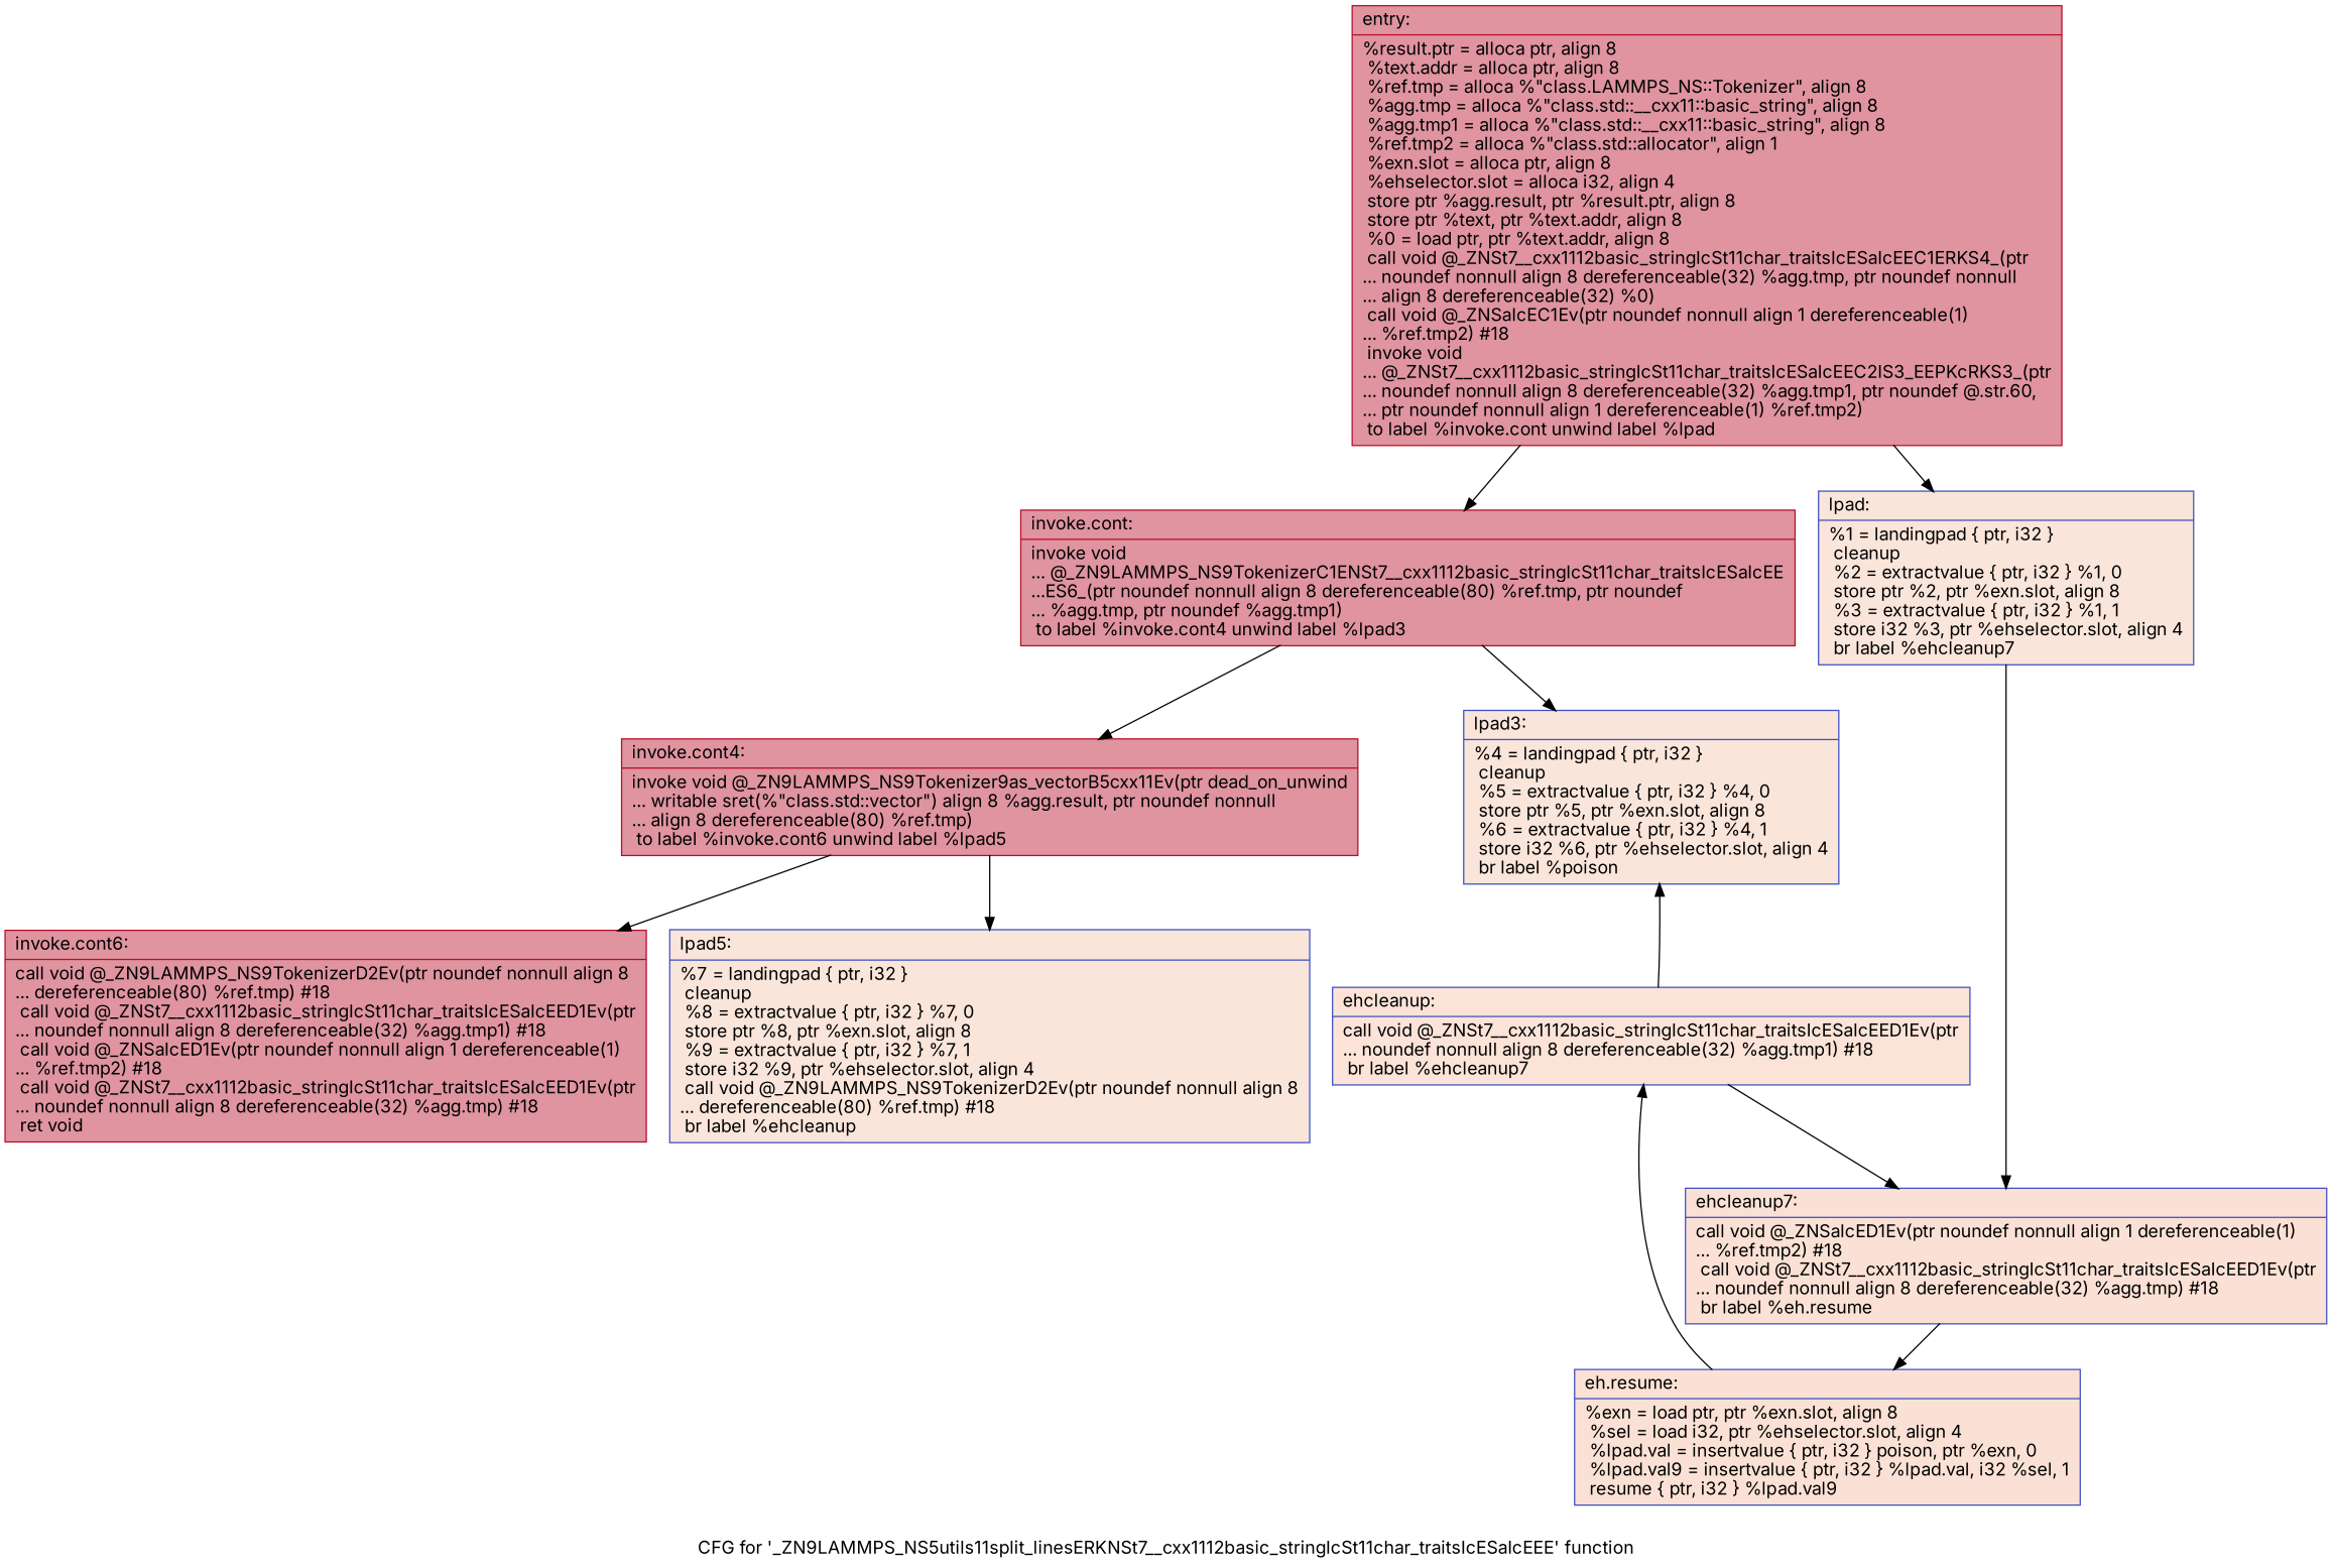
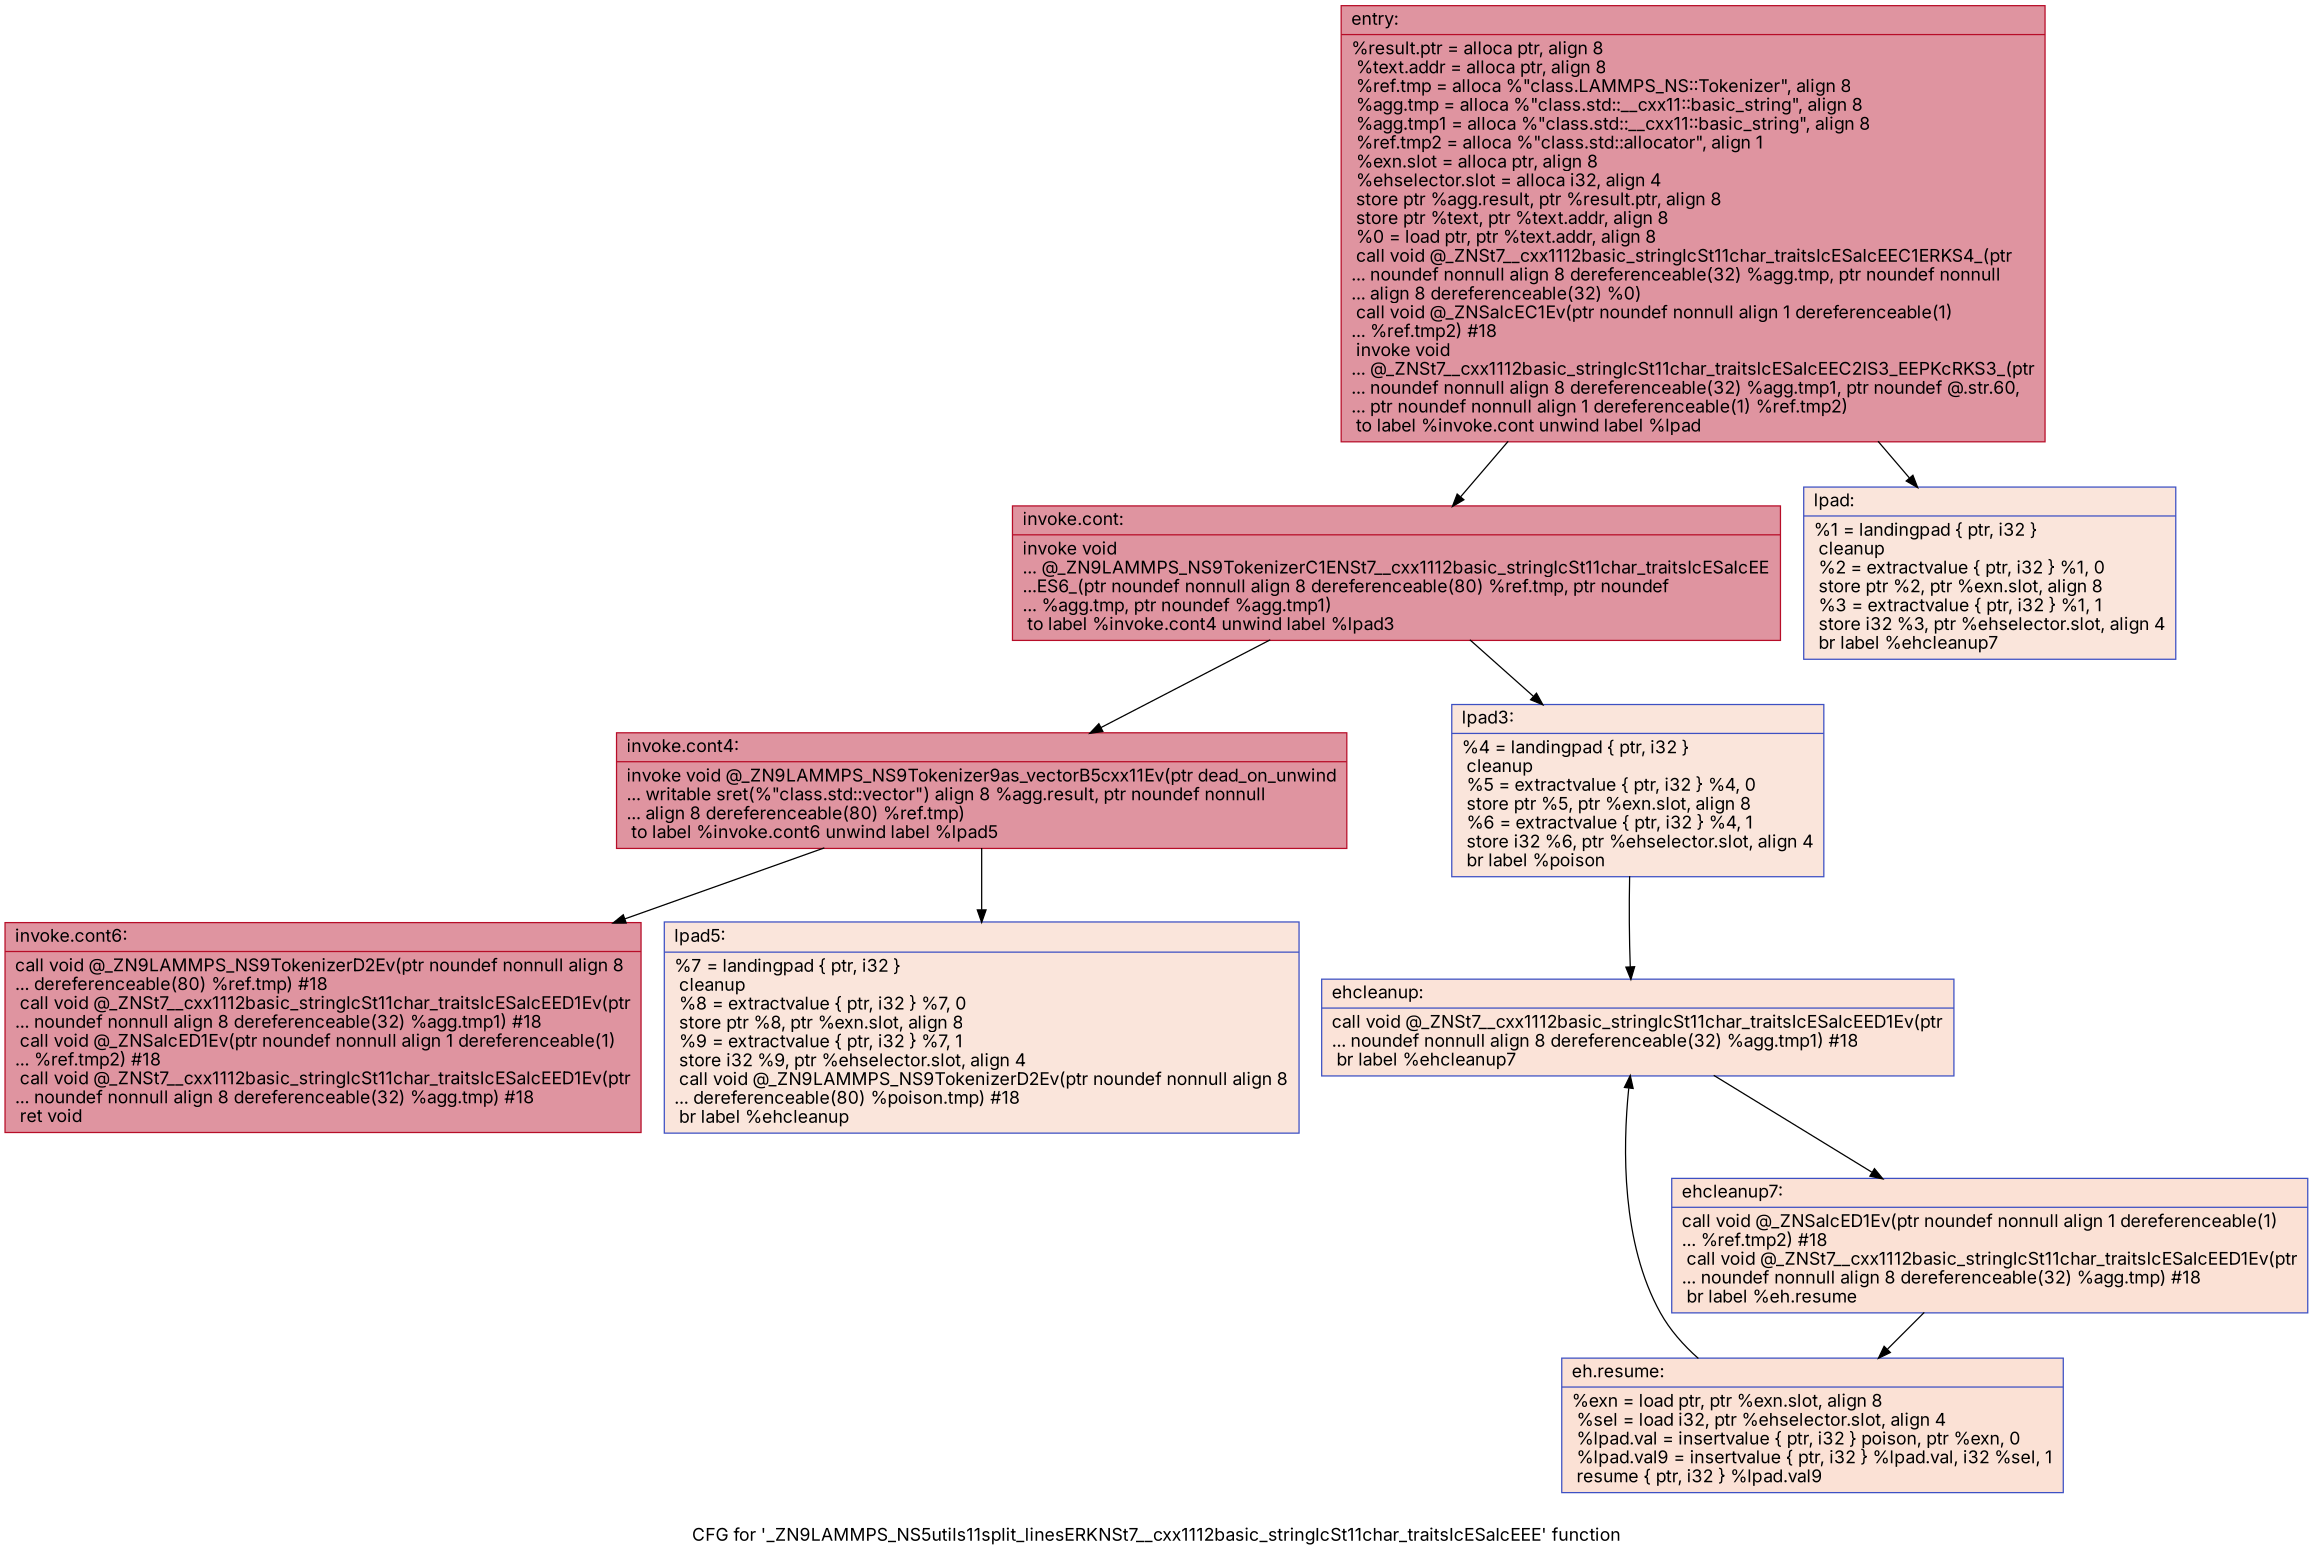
  digraph {
    fontname=Inter
    label="CFG for '_ZN9LAMMPS_NS5utils11split_linesERKNSt7__cxx1112basic_stringIcSt11char_traitsIcESaIcEEE' function"
    node [color="#3d50c3ff" fillcolor="#b70d2870" fontname=Inter shape=record style=filled]
    edge [fontname=Inter]
    n1 [color="#b70d28ff" label="{entry:\l|  %result.ptr = alloca ptr, align 8\l  %text.addr = alloca ptr, align 8\l  %ref.tmp = alloca %\"class.LAMMPS_NS::Tokenizer\", align 8\l  %agg.tmp = alloca %\"class.std::__cxx11::basic_string\", align 8\l  %agg.tmp1 = alloca %\"class.std::__cxx11::basic_string\", align 8\l  %ref.tmp2 = alloca %\"class.std::allocator\", align 1\l  %exn.slot = alloca ptr, align 8\l  %ehselector.slot = alloca i32, align 4\l  store ptr %agg.result, ptr %result.ptr, align 8\l  store ptr %text, ptr %text.addr, align 8\l  %0 = load ptr, ptr %text.addr, align 8\l  call void @_ZNSt7__cxx1112basic_stringIcSt11char_traitsIcESaIcEEC1ERKS4_(ptr\l... noundef nonnull align 8 dereferenceable(32) %agg.tmp, ptr noundef nonnull\l... align 8 dereferenceable(32) %0)\l  call void @_ZNSaIcEC1Ev(ptr noundef nonnull align 1 dereferenceable(1)\l... %ref.tmp2) #18\l  invoke void\l... @_ZNSt7__cxx1112basic_stringIcSt11char_traitsIcESaIcEEC2IS3_EEPKcRKS3_(ptr\l... noundef nonnull align 8 dereferenceable(32) %agg.tmp1, ptr noundef @.str.60,\l... ptr noundef nonnull align 1 dereferenceable(1) %ref.tmp2)\l          to label %invoke.cont unwind label %lpad\l}"]
    n2 [color="#b70d28ff" label="{invoke.cont:\l|  invoke void\l... @_ZN9LAMMPS_NS9TokenizerC1ENSt7__cxx1112basic_stringIcSt11char_traitsIcESaIcEE\l...ES6_(ptr noundef nonnull align 8 dereferenceable(80) %ref.tmp, ptr noundef\l... %agg.tmp, ptr noundef %agg.tmp1)\l          to label %invoke.cont4 unwind label %lpad3\l}"]
    n3 [fillcolor="#f4c5ad70" label="{lpad:\l|  %1 = landingpad \{ ptr, i32 \}\l          cleanup\l  %2 = extractvalue \{ ptr, i32 \} %1, 0\l  store ptr %2, ptr %exn.slot, align 8\l  %3 = extractvalue \{ ptr, i32 \} %1, 1\l  store i32 %3, ptr %ehselector.slot, align 4\l  br label %ehcleanup7\l}"]
    n4 [color="#b70d28ff" label="{invoke.cont4:\l|  invoke void @_ZN9LAMMPS_NS9Tokenizer9as_vectorB5cxx11Ev(ptr dead_on_unwind\l... writable sret(%\"class.std::vector\") align 8 %agg.result, ptr noundef nonnull\l... align 8 dereferenceable(80) %ref.tmp)\l          to label %invoke.cont6 unwind label %lpad5\l}"]
    n5 [fillcolor="#f4c5ad70" label="{lpad3:\l|  %4 = landingpad \{ ptr, i32 \}\l          cleanup\l  %5 = extractvalue \{ ptr, i32 \} %4, 0\l  store ptr %5, ptr %exn.slot, align 8\l  %6 = extractvalue \{ ptr, i32 \} %4, 1\l  store i32 %6, ptr %ehselector.slot, align 4\l  br label %poison\l}"]
    n6 [fillcolor="#f7bca170" label="{ehcleanup7:\l|  call void @_ZNSaIcED1Ev(ptr noundef nonnull align 1 dereferenceable(1)\l... %ref.tmp2) #18\l  call void @_ZNSt7__cxx1112basic_stringIcSt11char_traitsIcESaIcEED1Ev(ptr\l... noundef nonnull align 8 dereferenceable(32) %agg.tmp) #18\l  br label %eh.resume\l}"]
    n7 [color="#b70d28ff" label="{invoke.cont6:\l|  call void @_ZN9LAMMPS_NS9TokenizerD2Ev(ptr noundef nonnull align 8\l... dereferenceable(80) %ref.tmp) #18\l  call void @_ZNSt7__cxx1112basic_stringIcSt11char_traitsIcESaIcEED1Ev(ptr\l... noundef nonnull align 8 dereferenceable(32) %agg.tmp1) #18\l  call void @_ZNSaIcED1Ev(ptr noundef nonnull align 1 dereferenceable(1)\l... %ref.tmp2) #18\l  call void @_ZNSt7__cxx1112basic_stringIcSt11char_traitsIcESaIcEED1Ev(ptr\l... noundef nonnull align 8 dereferenceable(32) %agg.tmp) #18\l  ret void\l}"]
-   n8 [fillcolor="#f4c5ad70" label="{lpad5:\l|  %7 = landingpad \{ ptr, i32 \}\l          cleanup\l  %8 = extractvalue \{ ptr, i32 \} %7, 0\l  store ptr %8, ptr %exn.slot, align 8\l  %9 = extractvalue \{ ptr, i32 \} %7, 1\l  store i32 %9, ptr %ehselector.slot, align 4\l  call void @_ZN9LAMMPS_NS9TokenizerD2Ev(ptr noundef nonnull align 8\l... dereferenceable(80) %ref.tmp) #18\l  br label %ehcleanup\l}"]
+   n8 [fillcolor="#f4c5ad70" label="{lpad5:\l|  %7 = landingpad \{ ptr, i32 \}\l          cleanup\l  %8 = extractvalue \{ ptr, i32 \} %7, 0\l  store ptr %8, ptr %exn.slot, align 8\l  %9 = extractvalue \{ ptr, i32 \} %7, 1\l  store i32 %9, ptr %ehselector.slot, align 4\l  call void @_ZN9LAMMPS_NS9TokenizerD2Ev(ptr noundef nonnull align 8\l... dereferenceable(80) %poison.tmp) #18\l  br label %ehcleanup\l}"]
    n9 [fillcolor="#f6bfa670" label="{ehcleanup:\l|  call void @_ZNSt7__cxx1112basic_stringIcSt11char_traitsIcESaIcEED1Ev(ptr\l... noundef nonnull align 8 dereferenceable(32) %agg.tmp1) #18\l  br label %ehcleanup7\l}"]
    n10 [fillcolor="#f7bca170" label="{eh.resume:\l|  %exn = load ptr, ptr %exn.slot, align 8\l  %sel = load i32, ptr %ehselector.slot, align 4\l  %lpad.val = insertvalue \{ ptr, i32 \} poison, ptr %exn, 0\l  %lpad.val9 = insertvalue \{ ptr, i32 \} %lpad.val, i32 %sel, 1\l  resume \{ ptr, i32 \} %lpad.val9\l}"]
    n1 -> n2
    n1 -> n3
    n2 -> n4
    n2 -> n5
-   n3 -> n6
    n4 -> n7
    n4 -> n8
-   n9 -> n5
+   n5 -> n9
    n6 -> n10
    n9 -> n6
    n10 -> n9
  }
